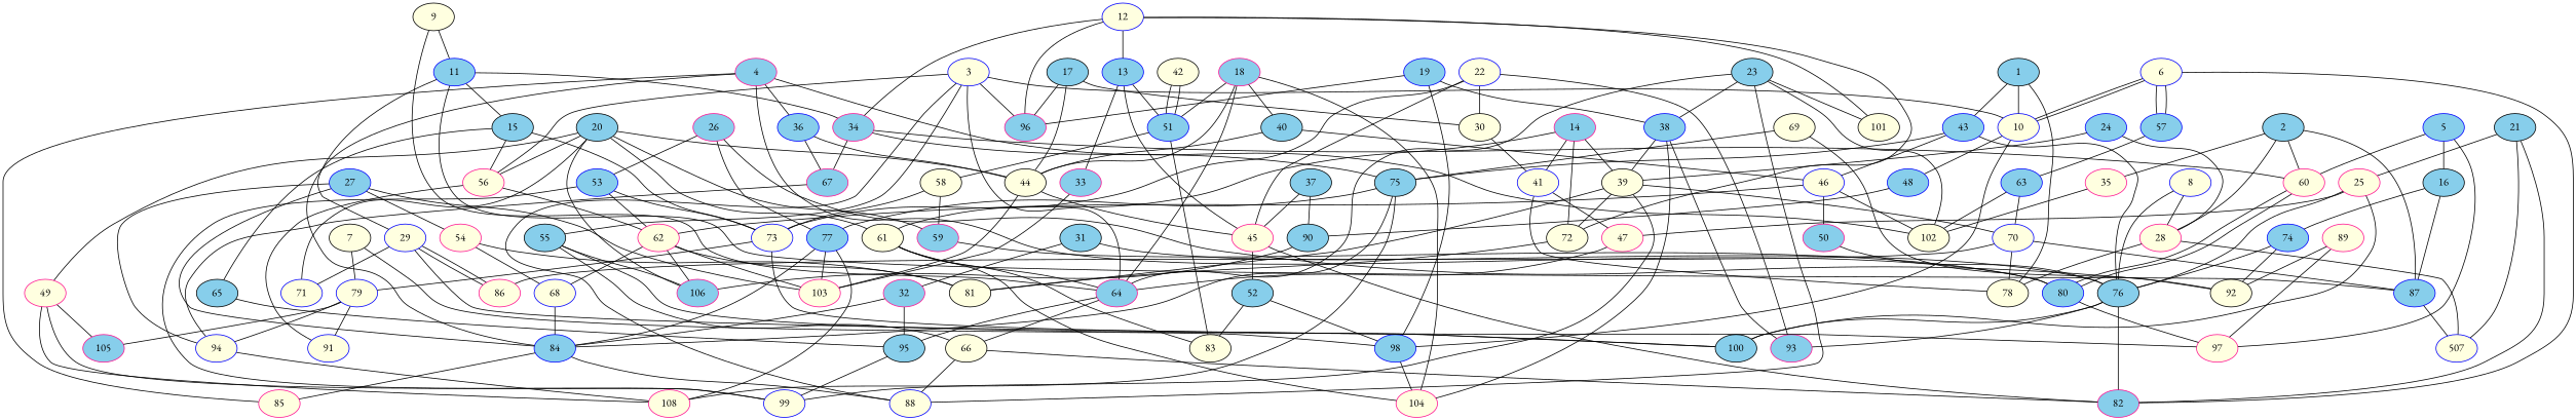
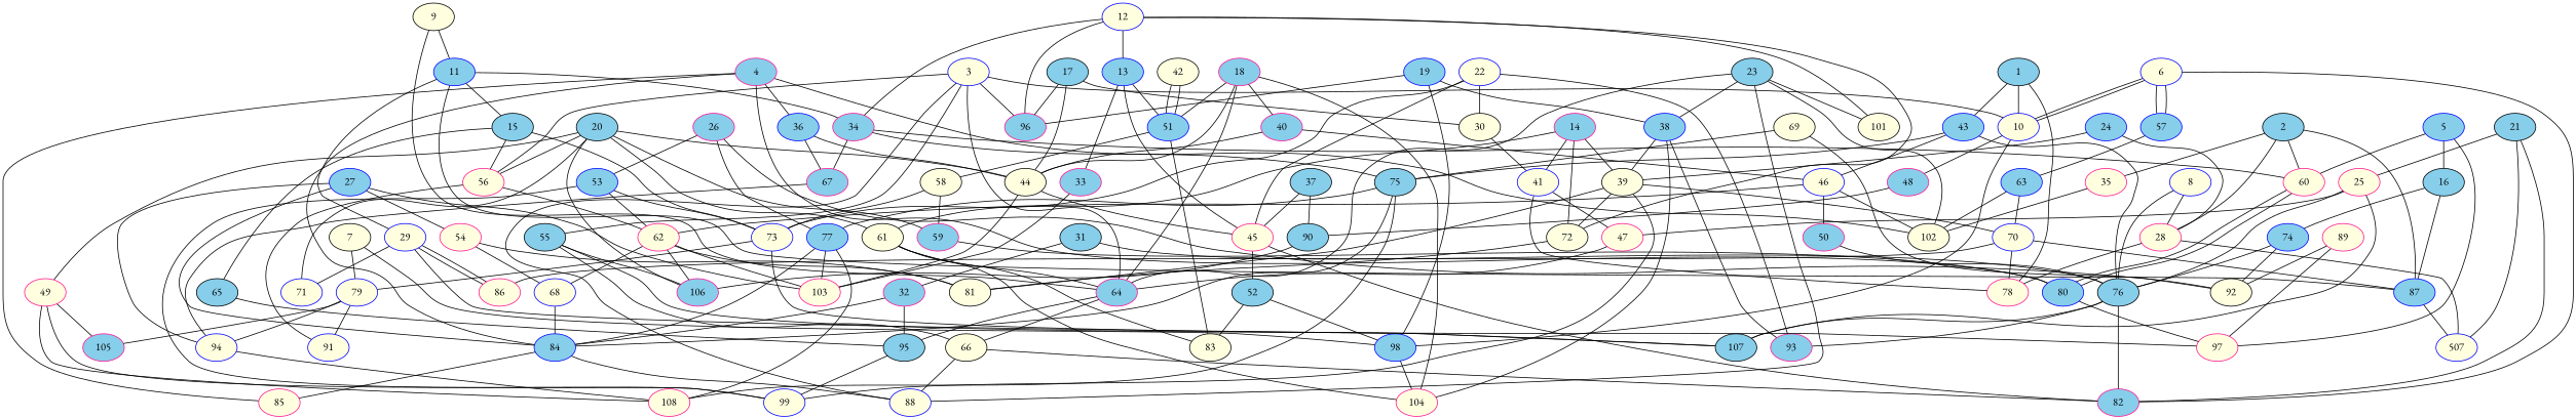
  graph {
    fontname="EB Garamond"
    node [color=blue fillcolor=skyblue fontname="EB Garamond" style=filled]
    edge [fontname="EB Garamond"]
    1 [color=black]
    10 [fillcolor=lightyellow]
    43
-   78 [color=black fillcolor=lightyellow]
+   78 [color=deeppink fillcolor=lightyellow]
    98
-   48
+   48 [color=deeppink]
    76 [color=black]
    75 [color=black]
    46 [fillcolor=lightyellow]
    2 [color=black]
    28 [color=deeppink fillcolor=lightyellow]
    35 [color=deeppink fillcolor=lightyellow]
    60 [color=deeppink fillcolor=lightyellow]
    87
    n15 [fillcolor=lightyellow label=507]
    102 [color=black fillcolor=lightyellow]
    80
    3 [fillcolor=lightyellow]
    55 [color=black]
    56 [color=deeppink fillcolor=lightyellow]
    64 [color=deeppink]
    88 [fillcolor=lightyellow]
    96 [color=deeppink]
    106 [color=deeppink]
-   100 [color=black]
+   100 [color=black label=107]
    66 [color=black fillcolor=lightyellow]
    62 [color=deeppink fillcolor=lightyellow]
    91 [fillcolor=lightyellow]
    95 [color=black]
    4 [color=deeppink]
    36
    84
    85 [color=deeppink fillcolor=lightyellow]
    44 [color=black fillcolor=lightyellow]
    67 [color=deeppink]
    97 [color=deeppink fillcolor=lightyellow]
    5
    16 [color=black]
    74
    6 [fillcolor=lightyellow]
    57
    82 [color=deeppink]
    63
    7 [color=black fillcolor=lightyellow]
    79 [fillcolor=lightyellow]
    94 [fillcolor=lightyellow]
    105 [color=deeppink]
    104 [color=deeppink fillcolor=lightyellow]
    8 [fillcolor=lightyellow]
    93 [color=deeppink]
    9 [color=black fillcolor=lightyellow]
    11
    15 [color=black]
    29 [fillcolor=lightyellow]
    34 [color=deeppink]
    90 [color=black]
    65 [color=black]
    73 [fillcolor=lightyellow]
    71 [fillcolor=lightyellow]
    86 [color=deeppink fillcolor=lightyellow]
    12 [fillcolor=lightyellow]
    13
    72 [color=black fillcolor=lightyellow]
    101 [color=black fillcolor=lightyellow]
    33 [color=deeppink]
    45 [color=deeppink fillcolor=lightyellow]
    51
    81 [color=black fillcolor=lightyellow]
    103 [color=deeppink fillcolor=lightyellow]
    52 [color=black]
    58 [color=black fillcolor=lightyellow]
    83 [color=black fillcolor=lightyellow]
    14 [color=deeppink]
    39 [color=black fillcolor=lightyellow]
    41 [fillcolor=lightyellow]
    61 [color=black fillcolor=lightyellow]
    70 [fillcolor=lightyellow]
    99 [fillcolor=lightyellow]
    47 [color=deeppink fillcolor=lightyellow]
    92 [color=black fillcolor=lightyellow]
    17 [color=black]
    30 [color=black fillcolor=lightyellow]
    18 [color=deeppink]
-   40 [color=black]
+   40 [color=deeppink]
    19
    38
    20 [color=black]
    49 [color=deeppink fillcolor=lightyellow]
    59 [color=deeppink]
    108 [color=deeppink fillcolor=lightyellow]
    21 [color=black]
    25 [color=deeppink fillcolor=lightyellow]
    22 [fillcolor=lightyellow]
    42 [color=black fillcolor=lightyellow]
    23 [color=black]
    24
    26 [color=deeppink]
    53
    77
    27
    54 [color=deeppink fillcolor=lightyellow]
    68 [fillcolor=lightyellow]
    31 [color=black]
    32 [color=deeppink]
    37 [color=black]
    50 [color=deeppink]
    69 [color=black fillcolor=lightyellow]
    89 [color=deeppink fillcolor=lightyellow]
    1 -- 10
    1 -- 43
    1 -- 78
    10 -- 98
    10 -- 48
    43 -- 76
    43 -- 75
    43 -- 46
    98 -- 104
    48 -- 90
    76 -- 100
    76 -- 82
    76 -- 93
    75 -- 84
    75 -- 108
    75 -- 77
    46 -- 102
    46 -- 62
    46 -- 50
    2 -- 28
    2 -- 35
    2 -- 60
    2 -- 87
    28 -- 78
    28 -- n15
    35 -- 102
    60 -- 80
    60 -- 80
    87 -- n15
    80 -- 97
    3 -- 10
    3 -- 55
    3 -- 56
    3 -- 64
    3 -- 88
    3 -- 96
    55 -- 106
    55 -- 100
    55 -- 66
    56 -- 62
    56 -- 91
    64 -- 66
    64 -- 95
    66 -- 88
    66 -- 82
    62 -- 106
    62 -- 81
    62 -- 103
    62 -- 68
    95 -- 99
    4 -- 102
    4 -- 80
    4 -- 36
    4 -- 84
    4 -- 85
    36 -- 44
    36 -- 67
    84 -- 88
    84 -- 85
    44 -- 45
    44 -- 103
    67 -- 94
    5 -- 60
    5 -- 97
    5 -- 16
    16 -- 87
    16 -- 74
    74 -- 76
    74 -- 92
    6 -- 10
    6 -- 10
    6 -- 57
    6 -- 57
    6 -- 82
    57 -- 63
    63 -- 102
    63 -- 70
    7 -- 98
    7 -- 79
    79 -- 91
    79 -- 94
    79 -- 105
    94 -- 108
    8 -- 76
    8 -- 28
    9 -- 64
    9 -- 11
    11 -- 87
    11 -- 15
    11 -- 29
    11 -- 34
    15 -- 56
    15 -- 65
    15 -- 73
    29 -- 100
    29 -- 71
    29 -- 86
    29 -- 86
    34 -- 75
    34 -- 60
    34 -- 67
    90 -- 106
    65 -- 95
    73 -- 97
    73 -- 79
    12 -- 96
    12 -- 34
    12 -- 13
    12 -- 72
    12 -- 101
    13 -- 33
    13 -- 45
    13 -- 51
    72 -- 81
    33 -- 103
    45 -- 82
    45 -- 52
    51 -- 58
    51 -- 83
    52 -- 98
    52 -- 83
    58 -- 73
    58 -- 59
    14 -- 72
    14 -- 39
    14 -- 41
    14 -- 61
    39 -- 72
    39 -- 81
    39 -- 70
    39 -- 99
    41 -- 78
    41 -- 47
    61 -- 64
    61 -- 104
    61 -- 83
    70 -- 78
    70 -- 87
    70 -- 86
    47 -- 64
    17 -- 96
    17 -- 44
    17 -- 30
    30 -- 41
    18 -- 64
    18 -- 44
    18 -- 104
    18 -- 51
    18 -- 40
    40 -- 46
    40 -- 44
    19 -- 98
    19 -- 96
    19 -- 38
    38 -- 104
    38 -- 93
    38 -- 39
    20 -- 56
    20 -- 106
    20 -- 44
    20 -- 71
    20 -- 61
    20 -- 49
    20 -- 59
    49 -- 105
    49 -- 99
    49 -- 108
    59 -- 80
    21 -- n15
    21 -- 82
    21 -- 25
    25 -- 76
    25 -- 100
    25 -- 47
    22 -- 93
    22 -- 73
    22 -- 45
    22 -- 30
    42 -- 51
    42 -- 51
    23 -- 102
    23 -- 64
    23 -- 88
    23 -- 101
    23 -- 38
    24 -- 28
    24 -- 39
    26 -- 92
    26 -- 53
    26 -- 77
    53 -- 62
    53 -- 73
    53 -- 99
    77 -- 84
    77 -- 103
    77 -- 108
    27 -- 84
    27 -- 94
    27 -- 103
    27 -- 54
    54 -- 81
    54 -- 68
    68 -- 84
    31 -- 76
    31 -- 32
    32 -- 95
    32 -- 84
    37 -- 90
    37 -- 45
    50 -- 76
    69 -- 75
    69 -- 92
    89 -- 97
    89 -- 92
  }
